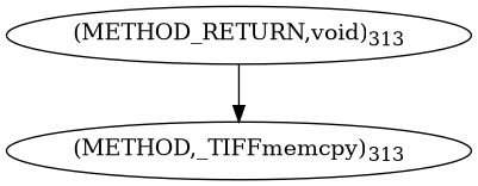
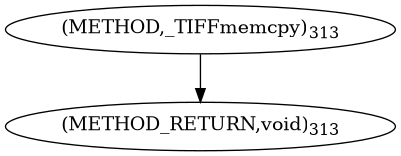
  digraph {
    n1 [label=<(METHOD,_TIFFmemcpy)<SUB>313</SUB>>]
    n2 [label=<(METHOD_RETURN,void)<SUB>313</SUB>>]
-   n2 -> n1
+   n1 -> n2
  }
